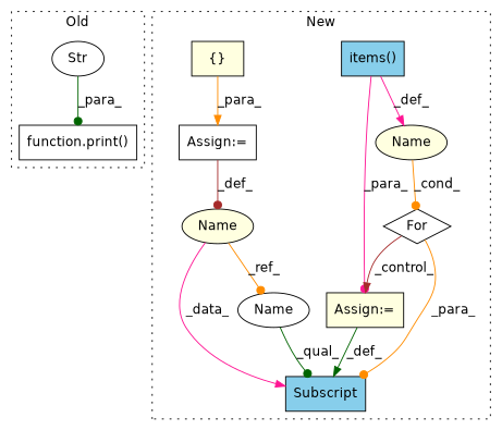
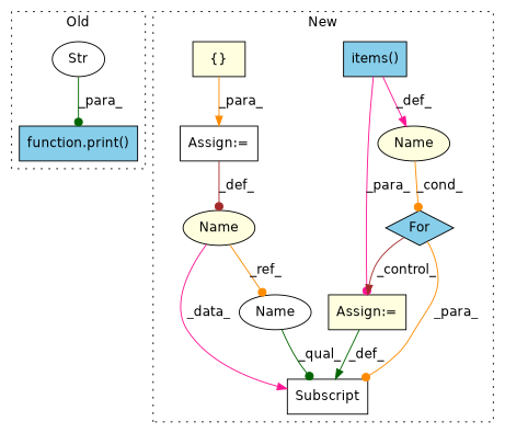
  digraph {
    fontname="DejaVu Sans"
    node [a=87 fillcolor=white fontname="DejaVu Sans" l=3 shape=box style=filled]
    edge [arrowhead=dot color=darkorange fontname="DejaVu Sans"]
-   n1 [a=75 l="6,1" label="function.print()" s="2413,2433"]
+   n1 [a=75 fillcolor=skyblue l="6,1" label="function.print()" s="2413,2433"]
    n2 [a=66 l=14 label=Str s=2419 shape=ellipse]
    n3 [a=75 fillcolor=skyblue l=25 label="items()" s=3004]
-   n4 [a=107 l="4,14" label=For s="2988,3029" shape=diamond]
+   n4 [a=107 fillcolor=skyblue l="4,14" label=For s="2988,3029" shape=diamond]
    n5 [a=68 fillcolor=lightyellow label="Assign:=" s=3098]
    n6 [fillcolor=lightyellow label=Name s=2997 shape=ellipse]
-   n7 [a=63 fillcolor=skyblue l="17,0" label=Subscript s="3081,0"]
+   n7 [a=63 l="17,0" label=Subscript s="3081,0"]
    n8 [a=95 fillcolor=lightyellow l="2,1" label="{}" s="2977,2978"]
    n9 [fillcolor=lightyellow l=12 label=Name s=2962 shape=ellipse]
    n10 [a=68 label="Assign:=" s=2974]
    n11 [l=12 label=Name s=3081 shape=ellipse]
    subgraph cluster_1 {
      label=Old
      style=dotted
      n1
      n2
    }
    subgraph cluster_2 {
      label=New
      style=dotted
      n3
      n4
      n5
      n6
      n7
      n8
      n9
      n10
      n11
    }
    n2 -> n1 [color=darkgreen label=_para_]
    n3 -> n5 [color=deeppink label=_para_]
    n3 -> n6 [arrowhead=normal color=deeppink label=_def_]
    n4 -> n5 [arrowhead=normal color=brown label=_control_]
    n4 -> n7 [label=_para_]
    n5 -> n7 [arrowhead=normal color=darkgreen label=_def_]
    n6 -> n4 [label=_cond_]
    n8 -> n10 [arrowhead=normal label=_para_]
    n9 -> n7 [arrowhead=normal color=deeppink label=_data_]
    n9 -> n11 [label=_ref_]
    n10 -> n9 [color=brown label=_def_]
    n11 -> n7 [color=darkgreen label=_qual_]
  }
